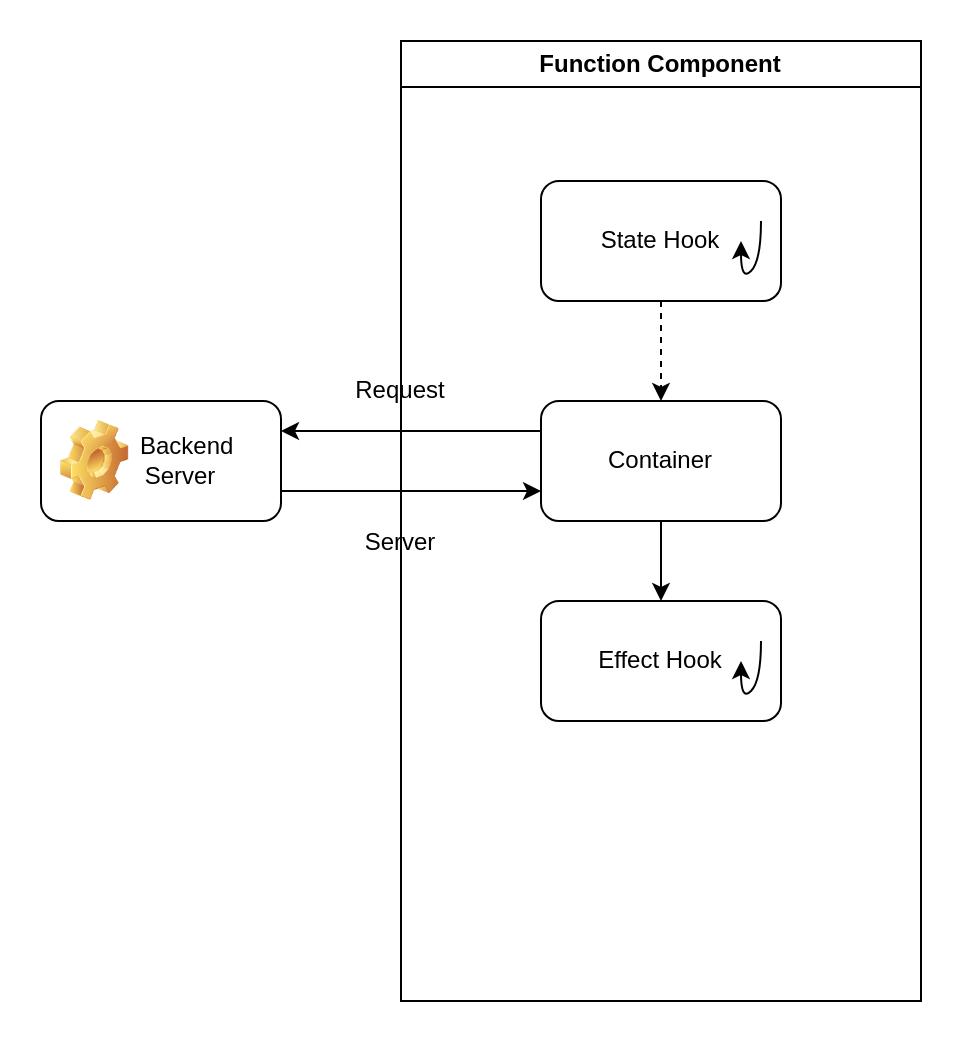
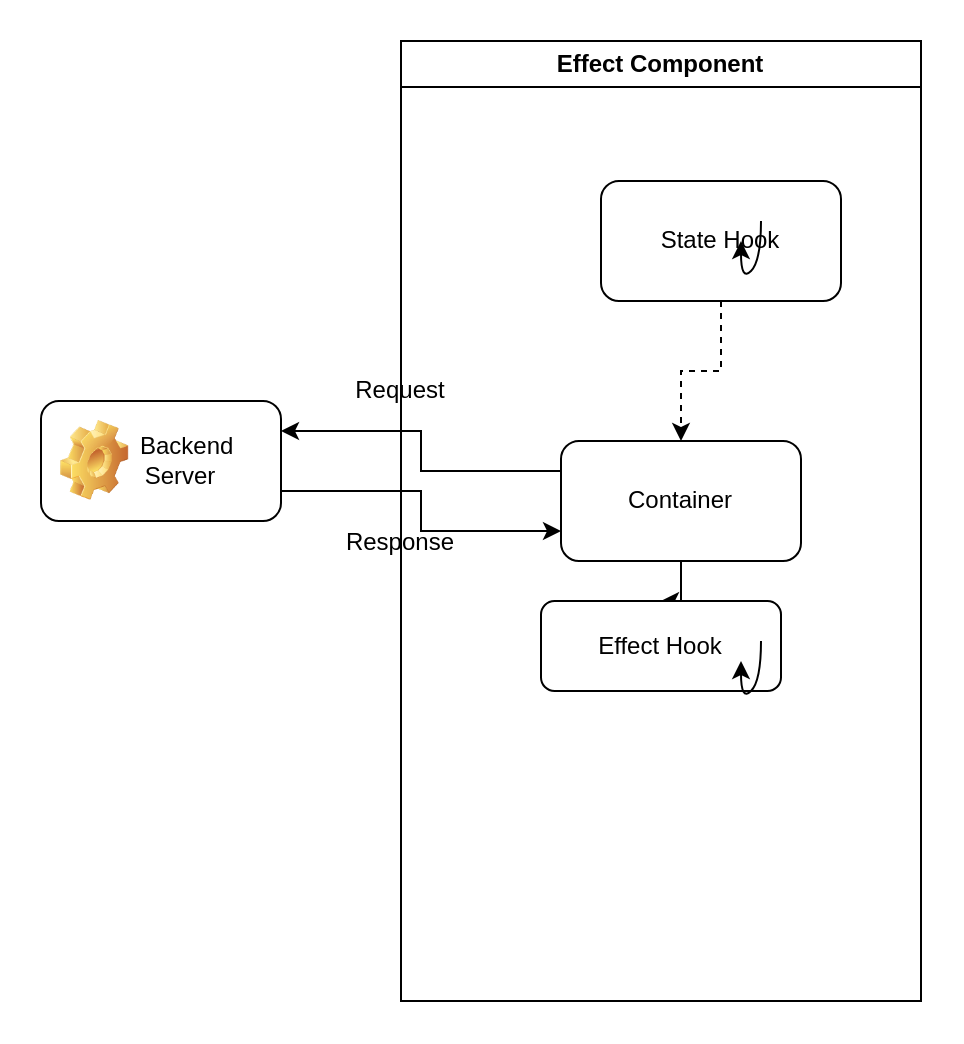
  <mxCell id="0" />
  <mxCell id="1" parent="0" />
- <mxCell id="2" value="Function Component" style="swimlane;whiteSpace=wrap;html=1;" vertex="1" parent="1"><mxGeometry x="200" y="20" width="260" height="480" as="geometry" /></mxCell>
+ <mxCell id="2" value="Effect Component" style="swimlane;whiteSpace=wrap;html=1;" vertex="1" parent="1"><mxGeometry x="200" y="20" width="260" height="480" as="geometry" /></mxCell>
  <mxCell id="3" style="edgeStyle=orthogonalEdgeStyle;rounded=0;orthogonalLoop=1;jettySize=auto;html=1;entryX=0.5;entryY=0;entryDx=0;entryDy=0;dashed=1;" edge="1" parent="2" source="4" target="6"><mxGeometry relative="1" as="geometry" /></mxCell>
- <mxCell id="4" value="State Hook" style="rounded=1;whiteSpace=wrap;html=1;shadow=0;textShadow=0;glass=0;" vertex="1" parent="2"><mxGeometry x="70" y="70" width="120" height="60" as="geometry" /></mxCell>
+ <mxCell id="4" value="State Hook" style="rounded=1;whiteSpace=wrap;html=1;shadow=0;textShadow=0;glass=0;" vertex="1" parent="2"><mxGeometry x="100" y="70" width="120" height="60" as="geometry" /></mxCell>
  <mxCell id="5" style="edgeStyle=orthogonalEdgeStyle;rounded=0;orthogonalLoop=1;jettySize=auto;html=1;entryX=0.5;entryY=0;entryDx=0;entryDy=0;" edge="1" parent="2" source="6" target="8"><mxGeometry relative="1" as="geometry" /></mxCell>
- <mxCell id="6" value="Container" style="rounded=1;whiteSpace=wrap;html=1;" vertex="1" parent="2"><mxGeometry x="70" y="180" width="120" height="60" as="geometry" /></mxCell>
+ <mxCell id="6" value="Container" style="rounded=1;whiteSpace=wrap;html=1;" vertex="1" parent="2"><mxGeometry x="80" y="200" width="120" height="60" as="geometry" /></mxCell>
  <mxCell id="7" value="" style="curved=1;endArrow=classic;html=1;rounded=0;startSize=6;" edge="1" parent="2"><mxGeometry width="50" height="50" relative="1" as="geometry"><mxPoint x="180" y="90" as="sourcePoint" /><mxPoint x="170" y="100" as="targetPoint" /><Array as="points"><mxPoint x="180" y="110" /><mxPoint x="170" y="120" /></Array></mxGeometry></mxCell>
- <mxCell id="8" value="Effect Hook" style="rounded=1;whiteSpace=wrap;html=1;shadow=0;textShadow=0;glass=0;" vertex="1" parent="2"><mxGeometry x="70" y="280" width="120" height="60" as="geometry" /></mxCell>
+ <mxCell id="8" value="Effect Hook" style="rounded=1;whiteSpace=wrap;html=1;shadow=0;textShadow=0;glass=0;" vertex="1" parent="2"><mxGeometry x="70" y="280" width="120" height="45" as="geometry" /></mxCell>
  <mxCell id="9" value="" style="curved=1;endArrow=classic;html=1;rounded=0;startSize=6;" edge="1" parent="2"><mxGeometry width="50" height="50" relative="1" as="geometry"><mxPoint x="180" y="300" as="sourcePoint" /><mxPoint x="170" y="310" as="targetPoint" /><Array as="points"><mxPoint x="180" y="320" /><mxPoint x="170" y="330" /></Array></mxGeometry></mxCell>
  <mxCell id="10" value="Request" style="text;html=1;align=center;verticalAlign=middle;whiteSpace=wrap;rounded=0;" vertex="1" parent="2"><mxGeometry x="-30" y="160" width="60" height="30" as="geometry" /></mxCell>
- <mxCell id="11" value="Server" style="text;html=1;align=center;verticalAlign=middle;whiteSpace=wrap;rounded=0;" vertex="1" parent="2"><mxGeometry x="-30" y="236" width="60" height="30" as="geometry" /></mxCell>
+ <mxCell id="11" value="Response" style="text;html=1;align=center;verticalAlign=middle;whiteSpace=wrap;rounded=0;" vertex="1" parent="2"><mxGeometry x="-30" y="236" width="60" height="30" as="geometry" /></mxCell>
  <mxCell id="12" style="edgeStyle=orthogonalEdgeStyle;rounded=0;orthogonalLoop=1;jettySize=auto;html=1;exitX=1;exitY=0.75;exitDx=0;exitDy=0;entryX=0;entryY=0.75;entryDx=0;entryDy=0;" edge="1" parent="1" source="13" target="6"><mxGeometry relative="1" as="geometry" /></mxCell>
  <mxCell id="13" value="&lt;span style=&quot;white-space: pre;&quot;&gt;&#09;&lt;/span&gt;Backend &lt;br&gt;&amp;nbsp; &amp;nbsp; &amp;nbsp; Server" style="rounded=1;whiteSpace=wrap;html=1;" vertex="1" parent="1"><mxGeometry x="20" y="200" width="120" height="60" as="geometry" /></mxCell>
  <mxCell id="14" style="edgeStyle=orthogonalEdgeStyle;rounded=0;orthogonalLoop=1;jettySize=auto;html=1;exitX=0;exitY=0.25;exitDx=0;exitDy=0;entryX=1;entryY=0.25;entryDx=0;entryDy=0;" edge="1" parent="1" source="6" target="13"><mxGeometry relative="1" as="geometry" /></mxCell>
  <mxCell id="15" value="" style="shape=image;html=1;verticalLabelPosition=bottom;verticalAlign=top;imageAspect=1;aspect=fixed;image=img/clipart/Gear_128x128.png" vertex="1" parent="1"><mxGeometry x="30" y="210" width="34.1" height="40" as="geometry" /></mxCell>
